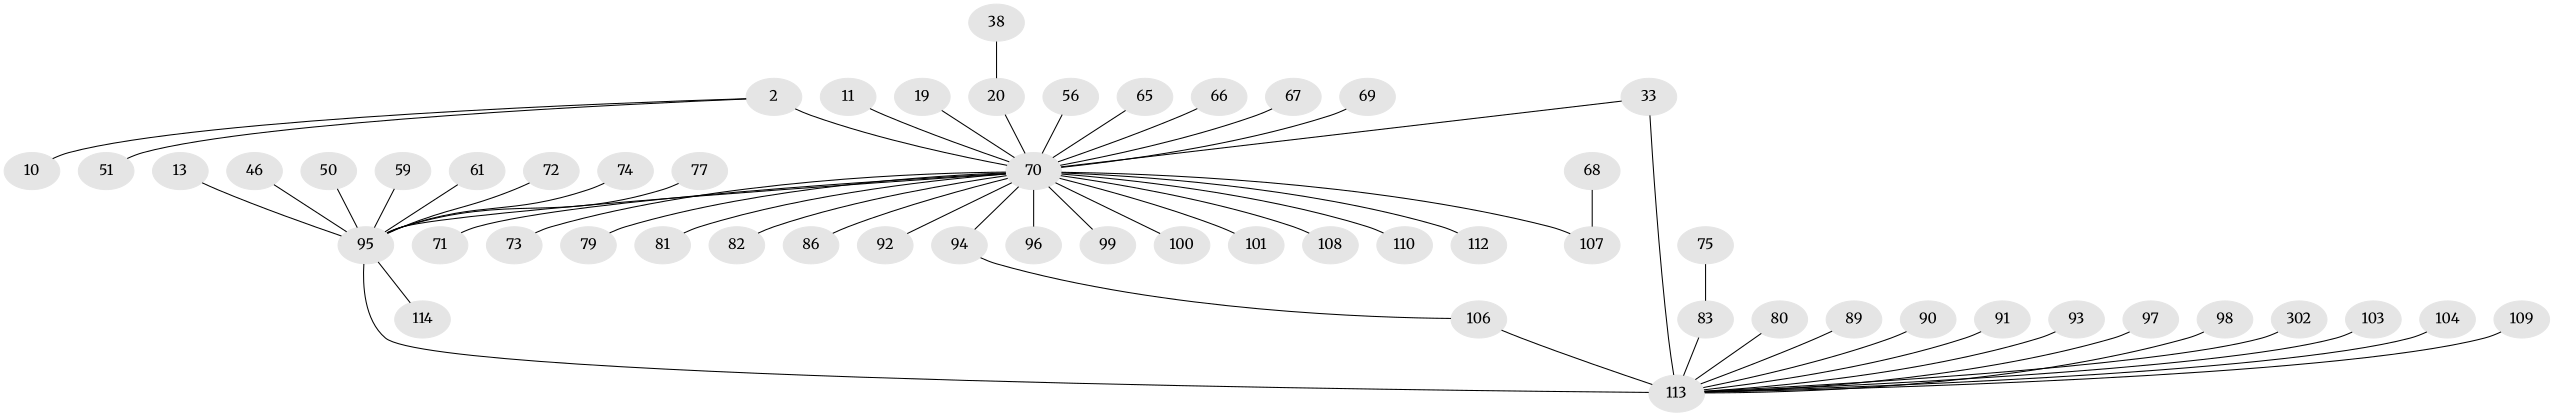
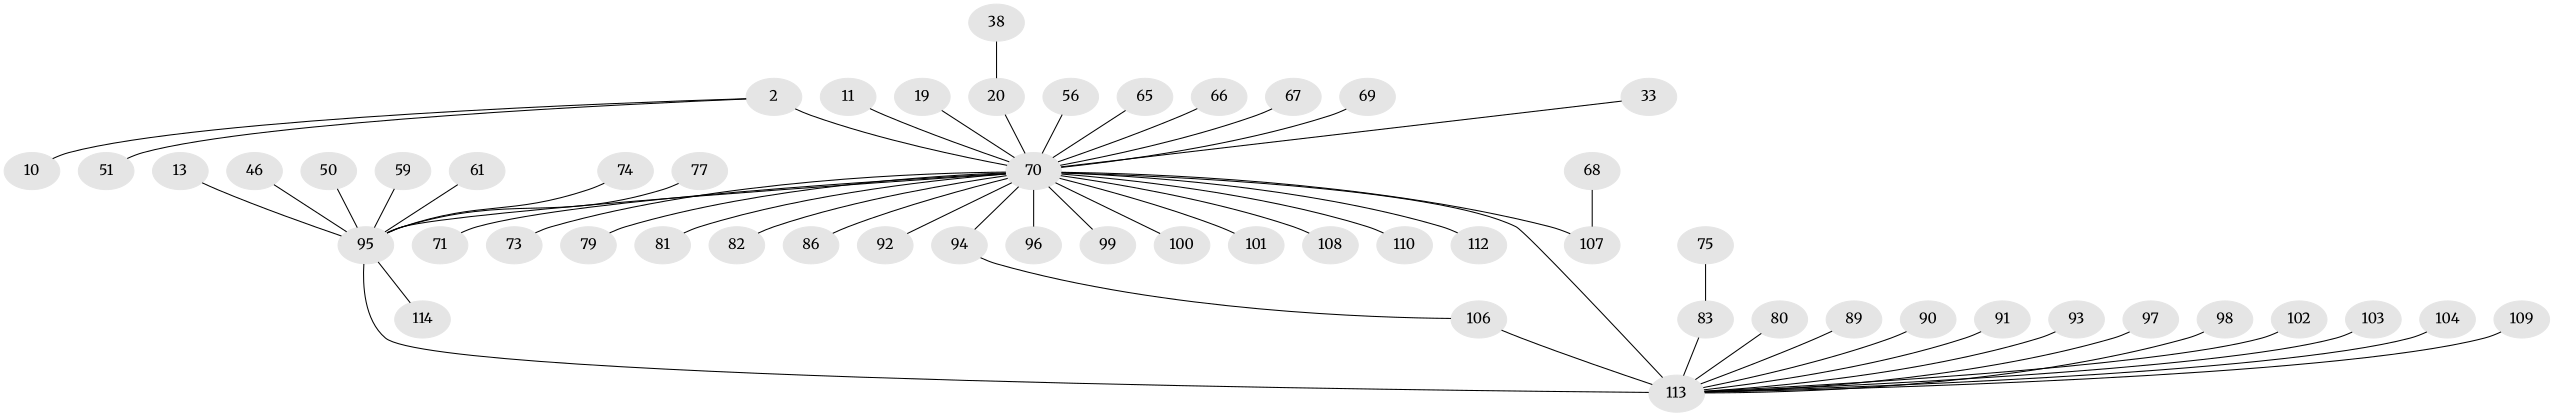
  graph {
    fontname=Merriweather
    node [color=gray90 fontname=Merriweather style=filled]
    edge [fontname=Merriweather]
    2
    10
    51
    70 [super="+3+4"]
    95 [super="+30+31+33+64"]
    107 [super="+40+88"]
    71
    73 [super="+12"]
    79
    81
    82
    86
    92 [super="+47+78"]
    94
    96 [super="+15+76"]
    99
    100
    101 [super="+85"]
    108
    110
    112 [super="+32+45+87"]
    113 [super="+29+62+105+37+25+36+39+43+48+60"]
    11
    n24 [label=114]
    13
    19
    20
    n28 [label=33]
    38
    46
    50
    56
    59
    61 [super="+14"]
    65
    66
    67
    68
    69 [super="+52"]
    106 [super="+63+84"]
-   72
    74
    83 [super="+42+44"]
    75
    77
    80
    89
    90
    91
    93
    97
    98
-   102 [super="+55" label=302]
+   102 [super="+55"]
    103
    104
    109 [super="+57"]
    2 -- 10
    2 -- 51
    2 -- 70 [weight=3]
    70 -- 95 [weight=6]
    70 -- 107 [weight=2]
    70 -- 71
    70 -- 73
    70 -- 79
    70 -- 81
    70 -- 82
    70 -- 86
    70 -- 92
    70 -- 94
    70 -- 96
    70 -- 99
    70 -- 100
    70 -- 101
    70 -- 108
    70 -- 110
    70 -- 112
-   n28 -- 113 [weight=5]
+   70 -- 113 [weight=5]
    95 -- 113
    95 -- n24
    94 -- 106
    11 -- 70
    13 -- 95
    19 -- 70
    20 -- 70 [weight=2]
    n28 -- 70 [weight=3]
    38 -- 20
    46 -- 95
    50 -- 95
    56 -- 70
    59 -- 95
    61 -- 95
    65 -- 70
    66 -- 70
    67 -- 70
    68 -- 107
    69 -- 70
    106 -- 113 [weight=2]
-   72 -- 95
    74 -- 95
    83 -- 113 [weight=2]
    75 -- 83
    77 -- 95
    80 -- 113
    89 -- 113
    90 -- 113
    91 -- 113
    93 -- 113
    97 -- 113
    98 -- 113
    102 -- 113
    103 -- 113
    104 -- 113
    109 -- 113
  }
